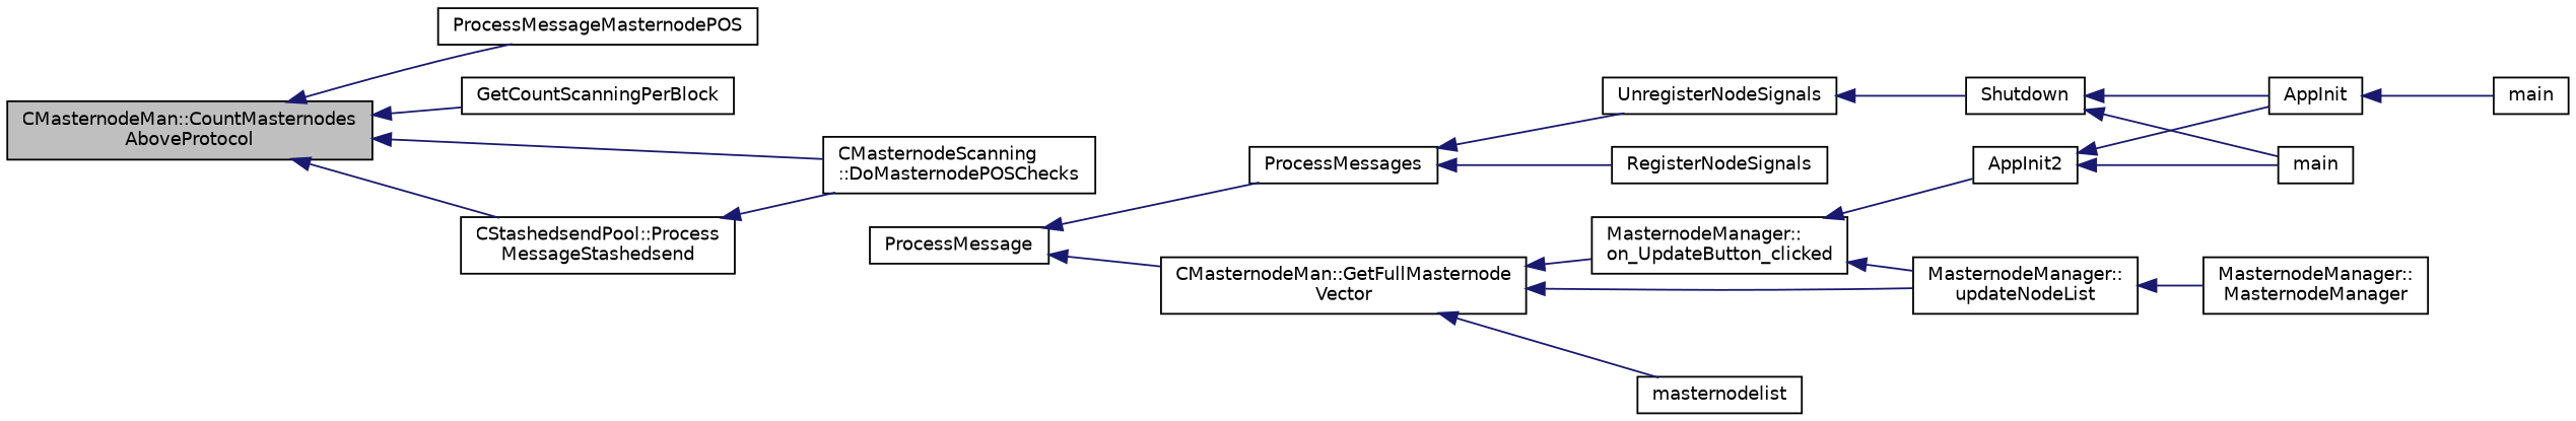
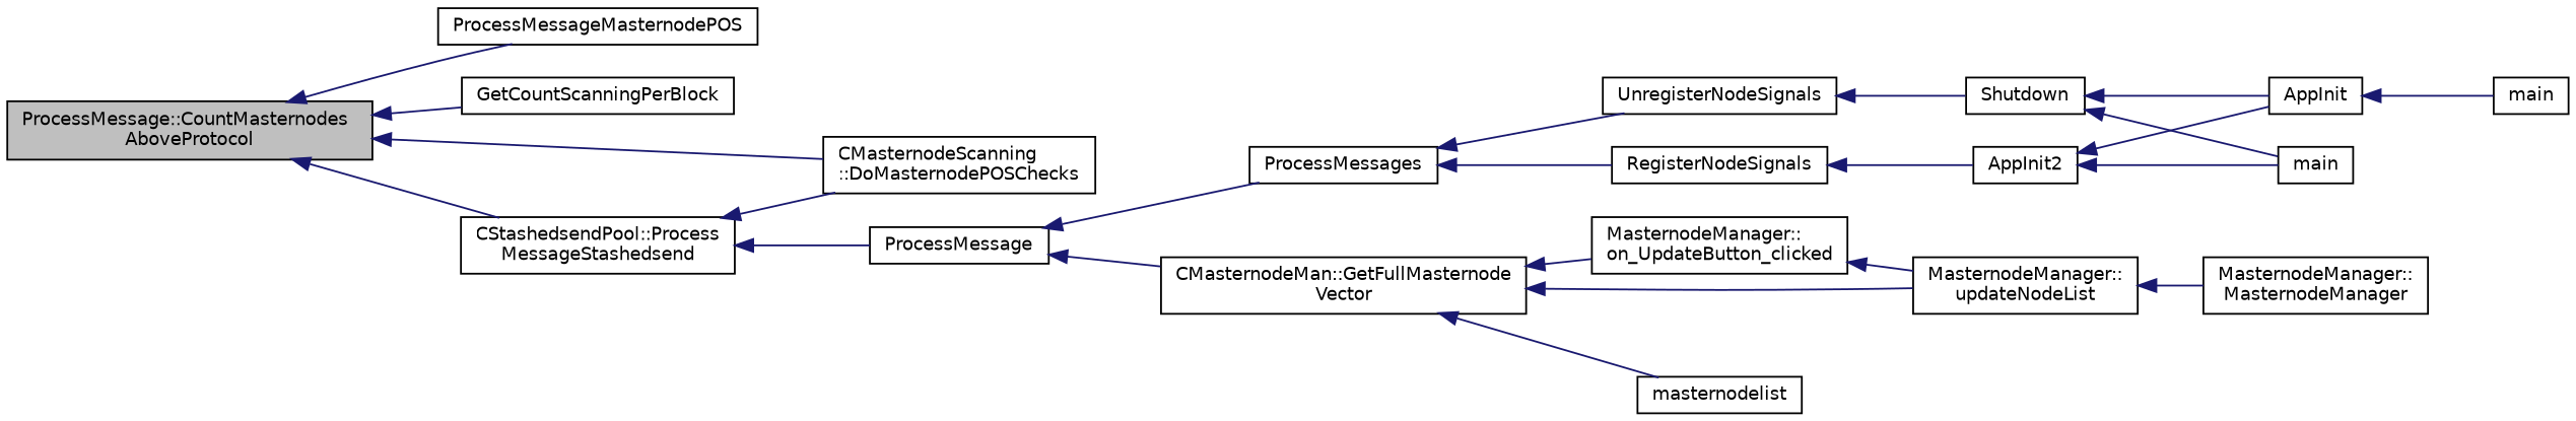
  digraph {
    rankdir=LR
    node [color=black fillcolor=white fontname=Helvetica fontsize=10 shape=record style=filled]
    edge [color=midnightblue dir=back fontname=Helvetica fontsize=10 labelfontname=Helvetica labelfontsize=10 style=solid]
-   n1 [fillcolor=grey75 fontcolor=black height=0.2 label="CMasternodeMan::CountMasternodes\lAboveProtocol" width=0.4]
+   n1 [fillcolor=grey75 fontcolor=black height=0.2 label="ProcessMessage::CountMasternodes\lAboveProtocol" width=0.4]
    n2 [height=0.2 label=ProcessMessageMasternodePOS width=0.4]
    n3 [height=0.2 label=GetCountScanningPerBlock width=0.4]
    n4 [height=0.2 label="CMasternodeScanning\l::DoMasternodePOSChecks" width=0.4]
    n5 [height=0.2 label="CStashedsendPool::Process\lMessageStashedsend" width=0.4]
    n6 [height=0.2 label=ProcessMessage width=0.4]
    n7 [height=0.2 label=ProcessMessages width=0.4]
    n8 [height=0.2 label="CMasternodeMan::GetFullMasternode\lVector" width=0.4]
    n9 [height=0.2 label=RegisterNodeSignals width=0.4]
    n10 [height=0.2 label=UnregisterNodeSignals width=0.4]
    n11 [height=0.2 label="MasternodeManager::\lupdateNodeList" width=0.4]
    n12 [height=0.2 label="MasternodeManager::\lon_UpdateButton_clicked" width=0.4]
    n13 [height=0.2 label=masternodelist width=0.4]
    n14 [height=0.2 label=AppInit2 width=0.4]
    n15 [height=0.2 label=Shutdown width=0.4]
    n16 [height=0.2 label=AppInit width=0.4]
    n17 [height=0.2 label=main width=0.4]
    n18 [height=0.2 label=main width=0.4]
    n19 [height=0.2 label="MasternodeManager::\lMasternodeManager" width=0.4]
    n1 -> n2
    n1 -> n3
    n1 -> n4
    n1 -> n5
    n5 -> n4
+   n5 -> n6
    n6 -> n7
    n6 -> n8
    n7 -> n9
    n7 -> n10
    n8 -> n11
    n8 -> n12
    n8 -> n13
-   n12 -> n14
+   n9 -> n14
    n10 -> n15
    n11 -> n19
    n12 -> n11
    n14 -> n16
    n14 -> n17
    n15 -> n16
    n15 -> n17
    n16 -> n18
  }
